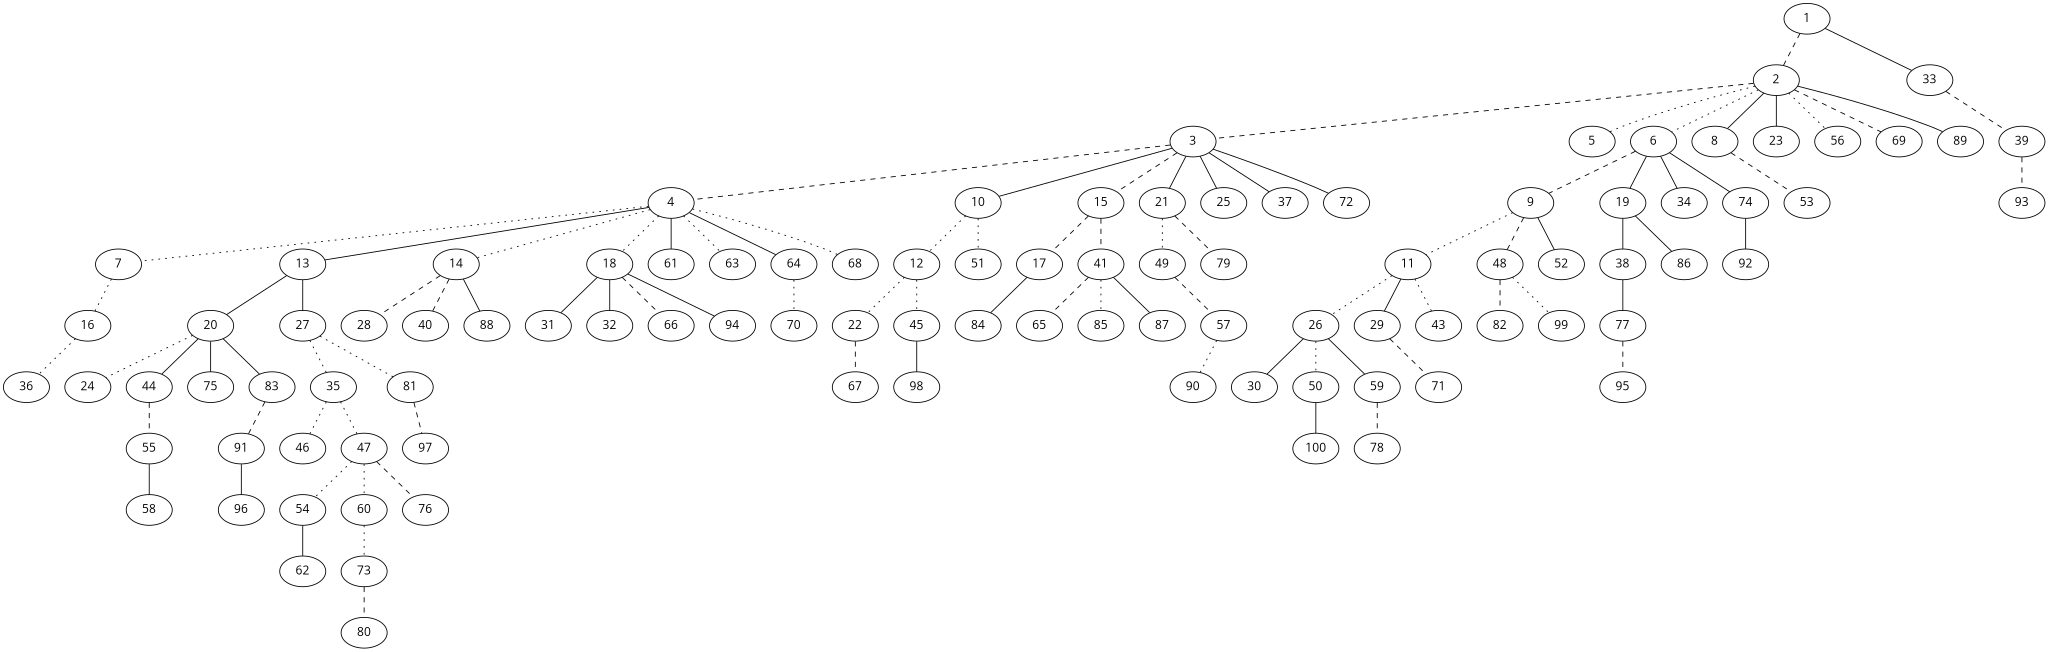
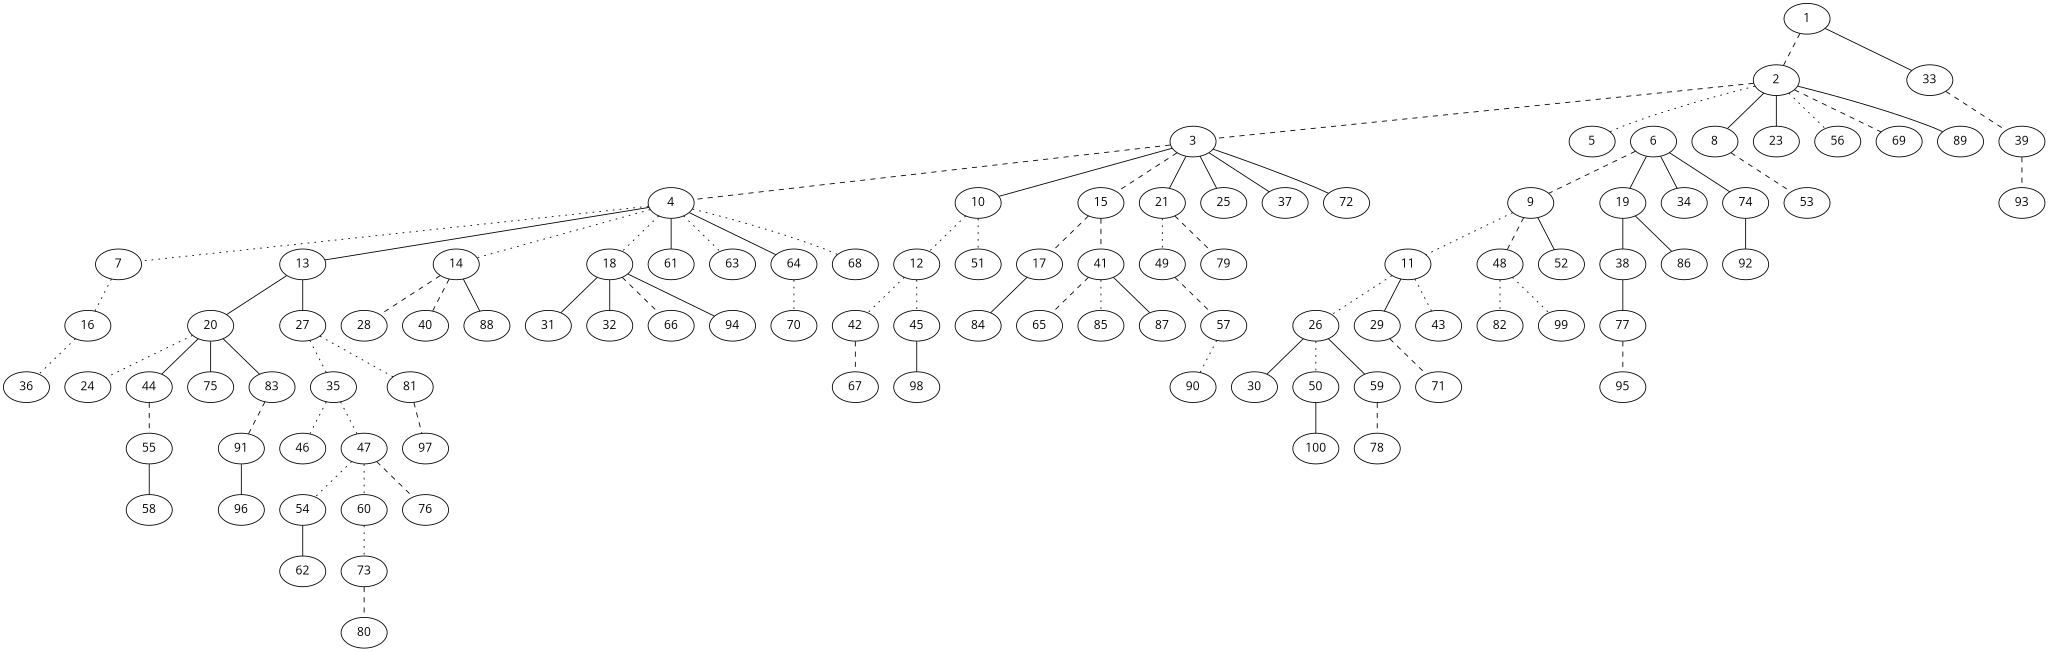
  graph {
    fontname="Open Sans"
    node [fontname="Open Sans"]
    edge [fontname="Open Sans" style=solid]
    1
    2
    33
    3
    5
    6
    8
    23
    56
    69
    89
    39
    4
    10
    15
    21
    25
    37
    72
    9
    19
    34
    74
    53
    93
    7
    13
    14
    18
    61
    63
    64
    68
    12
    51
    17
    41
    49
    79
    11
    48
    52
    38
    86
    92
    16
    20
    27
    28
    40
    88
    31
    32
    66
    94
    70
-   42 [label=22]
+   42
    45
    84
    65
    85
    87
    57
    36
    24
    44
    75
    83
    35
    81
    26
    29
    43
    82
    99
    77
    30
    50
    59
    71
    67
    98
    100
    78
    55
    91
    46
    47
    97
    95
    58
    96
    90
    54
    60
    76
    62
    73
    80
    1 -- 2 [style=dashed]
    1 -- 33
    2 -- 3 [style=dashed]
    2 -- 5 [style=dotted]
-   2 -- 6 [style=dotted]
    2 -- 8
    2 -- 23
    2 -- 56 [style=dotted]
    2 -- 69 [style=dashed]
    2 -- 89
    33 -- 39 [style=dashed]
    3 -- 4 [style=dashed]
    3 -- 10
    3 -- 15 [style=dashed]
    3 -- 21
    3 -- 25
    3 -- 37
    3 -- 72
    6 -- 9 [style=dashed]
    6 -- 19
    6 -- 34
    6 -- 74
    8 -- 53 [style=dashed]
    39 -- 93 [style=dashed]
    4 -- 7 [style=dotted]
    4 -- 13
    4 -- 14 [style=dotted]
    4 -- 18 [style=dotted]
    4 -- 61
    4 -- 63 [style=dotted]
    4 -- 64
    4 -- 68 [style=dotted]
    10 -- 12 [style=dotted]
    10 -- 51 [style=dotted]
    15 -- 17 [style=dashed]
    15 -- 41 [style=dashed]
    21 -- 49 [style=dotted]
    21 -- 79 [style=dashed]
    9 -- 11 [style=dotted]
    9 -- 48 [style=dashed]
    9 -- 52
    19 -- 38
    19 -- 86
    74 -- 92
    7 -- 16 [style=dotted]
    13 -- 20
    13 -- 27
    14 -- 28 [style=dashed]
    14 -- 40 [style=dashed]
    14 -- 88
    18 -- 31
    18 -- 32
    18 -- 66 [style=dashed]
    18 -- 94
    64 -- 70 [style=dotted]
    12 -- 42 [style=dotted]
    12 -- 45 [style=dotted]
    17 -- 84
    41 -- 65 [style=dashed]
    41 -- 85 [style=dotted]
    41 -- 87
    49 -- 57 [style=dashed]
    11 -- 26 [style=dotted]
    11 -- 29
    11 -- 43 [style=dotted]
-   48 -- 82 [style=dashed]
+   48 -- 82 [style=dotted]
    48 -- 99 [style=dotted]
    38 -- 77
    16 -- 36 [style=dotted]
    20 -- 24 [style=dotted]
    20 -- 44
    20 -- 75
    20 -- 83
    27 -- 35 [style=dotted]
    27 -- 81 [style=dotted]
    42 -- 67 [style=dashed]
    45 -- 98
    57 -- 90 [style=dotted]
    44 -- 55 [style=dashed]
    83 -- 91 [style=dashed]
    35 -- 46 [style=dotted]
    35 -- 47 [style=dotted]
    81 -- 97 [style=dashed]
    26 -- 30
    26 -- 50 [style=dotted]
    26 -- 59
    29 -- 71 [style=dashed]
    77 -- 95 [style=dashed]
    50 -- 100
    59 -- 78 [style=dashed]
    55 -- 58
    91 -- 96
    47 -- 54 [style=dotted]
    47 -- 60 [style=dotted]
    47 -- 76 [style=dashed]
    54 -- 62
    60 -- 73 [style=dotted]
    73 -- 80 [style=dashed]
  }
